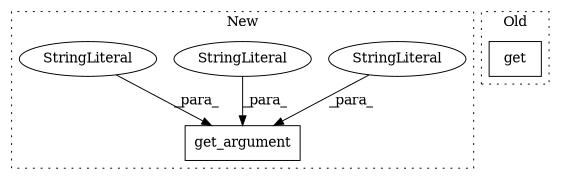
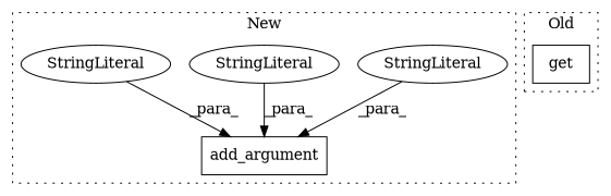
  digraph {
    node [a=45 shape=ellipse]
-   n1 [a=32 l="13,1" label=get_argument s="6984,7034" shape=box]
+   n1 [a=32 l="13,1" label=add_argument s="6984,7034" shape=box]
    n2 [l=2 label=StringLiteral s=7009]
    n3 [l=11 label=StringLiteral s=6997]
    n4 [l=15 label=StringLiteral s=7019]
    n5 [a=32 l="4,1" label=get s="6972,6995" shape=box]
    subgraph cluster_1 {
      label=New
      style=dotted
      n1
      n2
      n3
      n4
    }
    subgraph cluster_2 {
      label=Old
      style=dotted
      n5
    }
    n2 -> n1 [label=_para_]
    n3 -> n1 [label=_para_]
    n4 -> n1 [label=_para_]
  }
